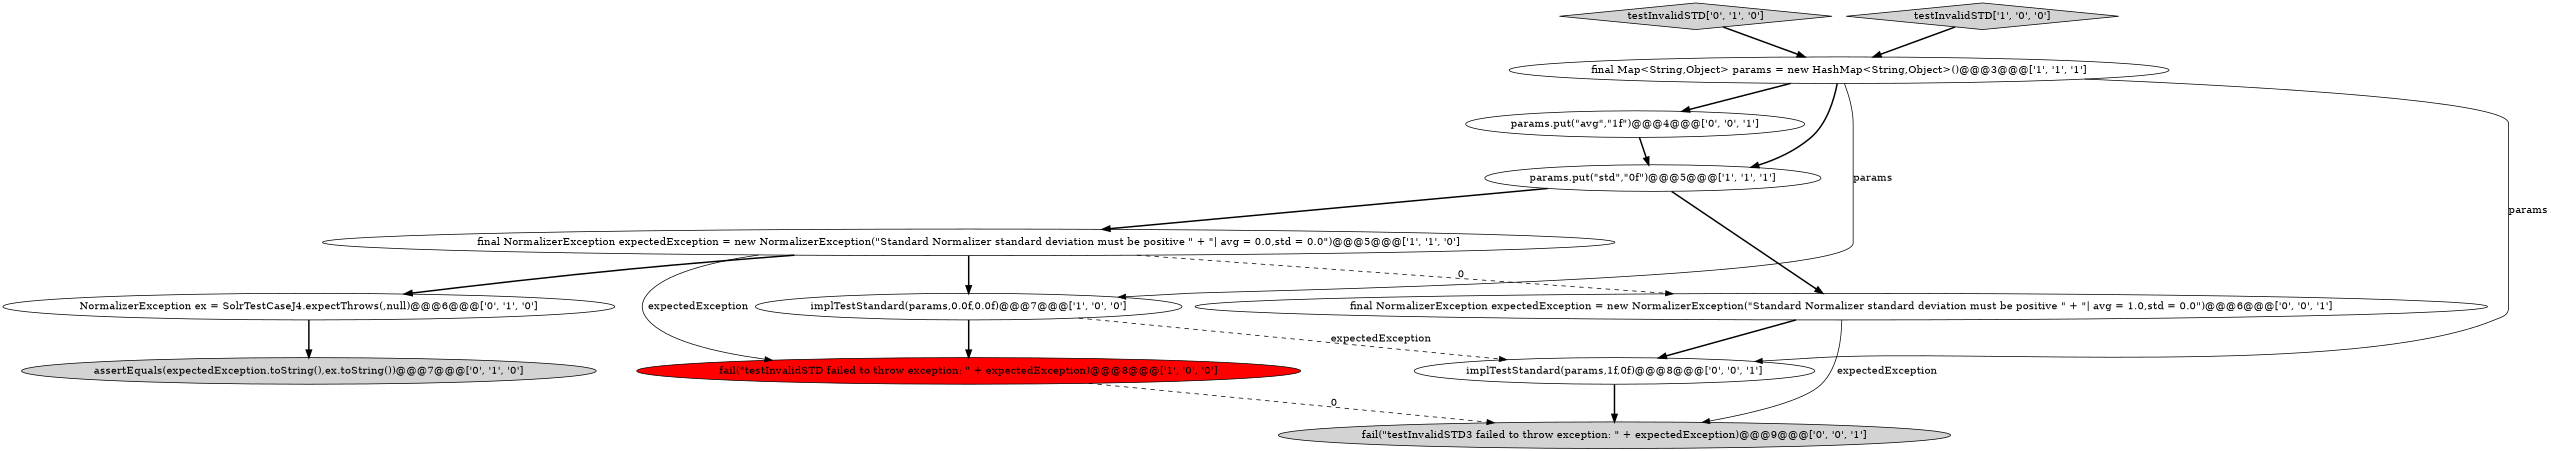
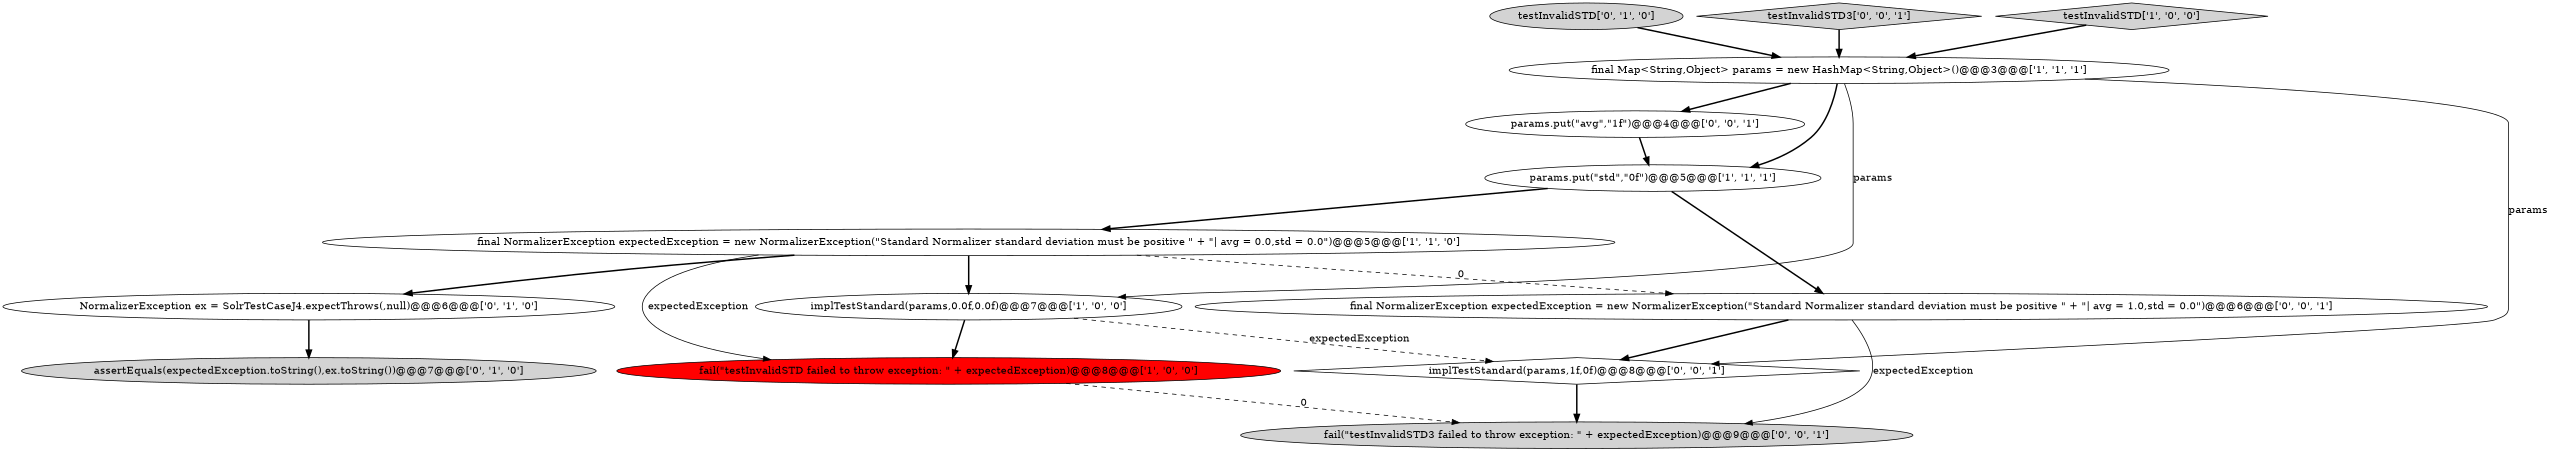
  digraph {
    node [fillcolor=white shape=ellipse style=filled]
    edge [style=bold]
    n1 [fillcolor=red label="fail(\"testInvalidSTD failed to throw exception: \" + expectedException)@@@8@@@['1', '0', '0']"]
    n2 [fillcolor=lightgray label="fail(\"testInvalidSTD3 failed to throw exception: \" + expectedException)@@@9@@@['0', '0', '1']"]
    n3 [fillcolor=lightgray label="assertEquals(expectedException.toString(),ex.toString())@@@7@@@['0', '1', '0']"]
    n4 [label="final NormalizerException expectedException = new NormalizerException(\"Standard Normalizer standard deviation must be positive \" + \"| avg = 0.0,std = 0.0\")@@@5@@@['1', '1', '0']"]
    n5 [label="implTestStandard(params,0.0f,0.0f)@@@7@@@['1', '0', '0']"]
    n6 [label="final NormalizerException expectedException = new NormalizerException(\"Standard Normalizer standard deviation must be positive \" + \"| avg = 1.0,std = 0.0\")@@@6@@@['0', '0', '1']"]
    n7 [label="NormalizerException ex = SolrTestCaseJ4.expectThrows(,null)@@@6@@@['0', '1', '0']"]
-   n8 [label="implTestStandard(params,1f,0f)@@@8@@@['0', '0', '1']"]
+   n8 [label="implTestStandard(params,1f,0f)@@@8@@@['0', '0', '1']" shape=diamond]
    n9 [label="params.put(\"std\",\"0f\")@@@5@@@['1', '1', '1']"]
-   n10 [fillcolor=lightgray label="testInvalidSTD['0', '1', '0']" shape=diamond]
+   n10 [fillcolor=lightgray label="testInvalidSTD['0', '1', '0']"]
    n11 [label="final Map<String,Object> params = new HashMap<String,Object>()@@@3@@@['1', '1', '1']"]
    n12 [label="params.put(\"avg\",\"1f\")@@@4@@@['0', '0', '1']"]
+   n13 [fillcolor=lightgray label="testInvalidSTD3['0', '0', '1']" shape=diamond]
    n14 [fillcolor=lightgray label="testInvalidSTD['1', '0', '0']" shape=diamond]
    n1 -> n2 [label=0 style=dashed]
    n4 -> n1 [label=expectedException style=solid]
    n4 -> n5
    n4 -> n6 [label=0 style=dashed]
    n4 -> n7
    n5 -> n1
    n5 -> n8 [label=expectedException style=dashed]
    n6 -> n2 [label=expectedException style=solid]
    n6 -> n8
    n7 -> n3
    n8 -> n2
    n9 -> n4
    n9 -> n6
    n10 -> n11
    n11 -> n5 [label=params style=solid]
    n11 -> n8 [label=params style=solid]
    n11 -> n9
    n11 -> n12
    n12 -> n9
+   n13 -> n11
    n14 -> n11
  }
